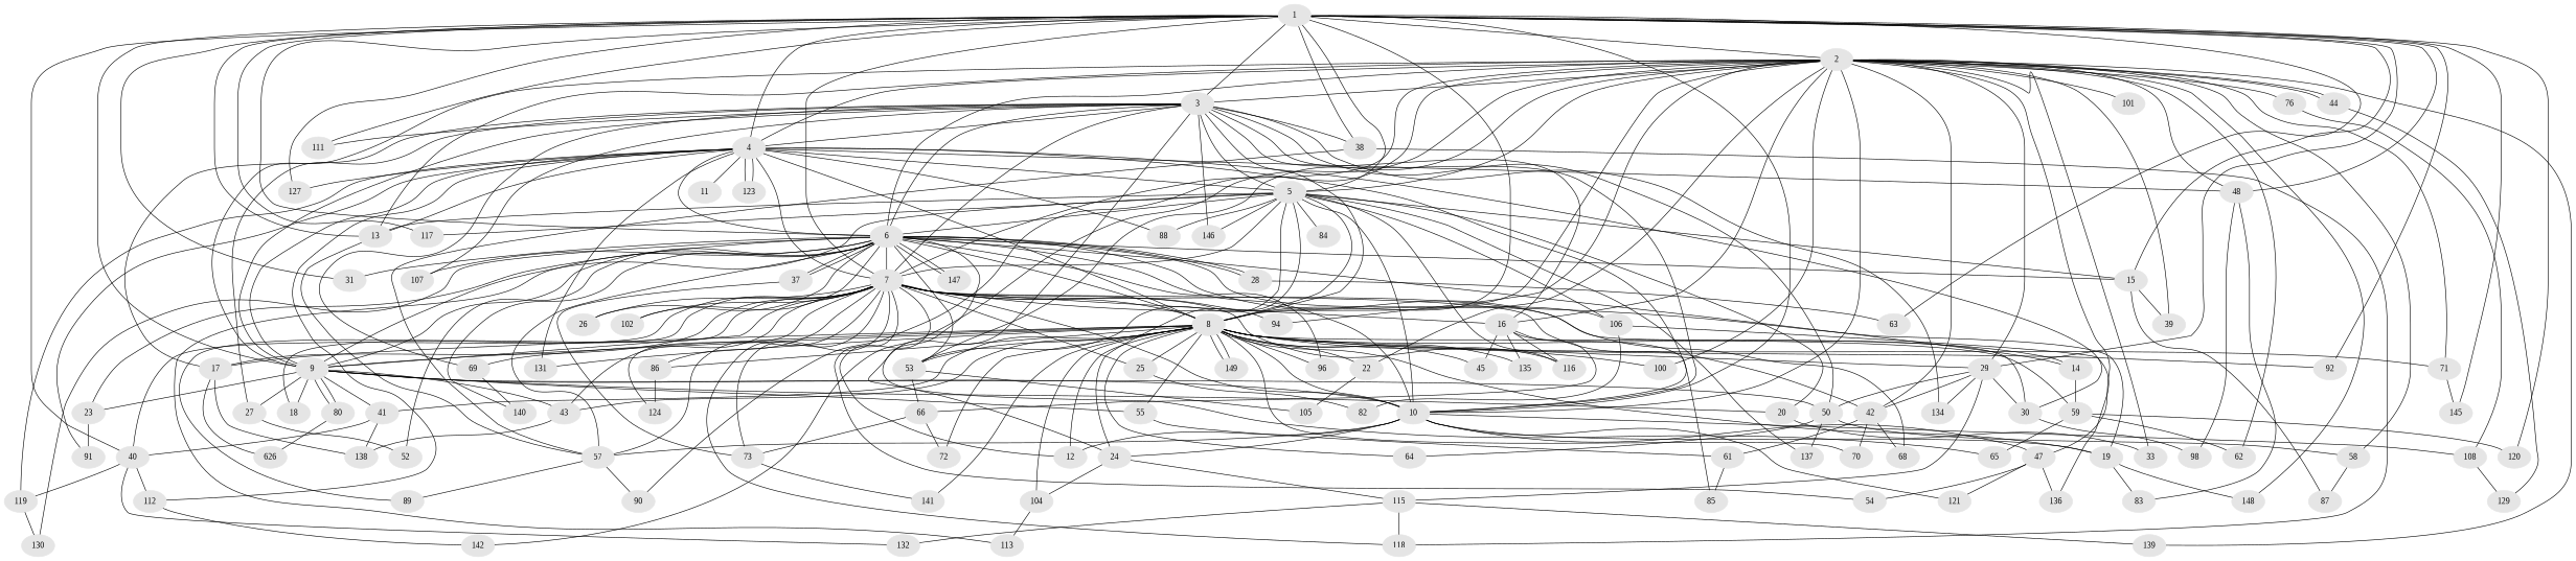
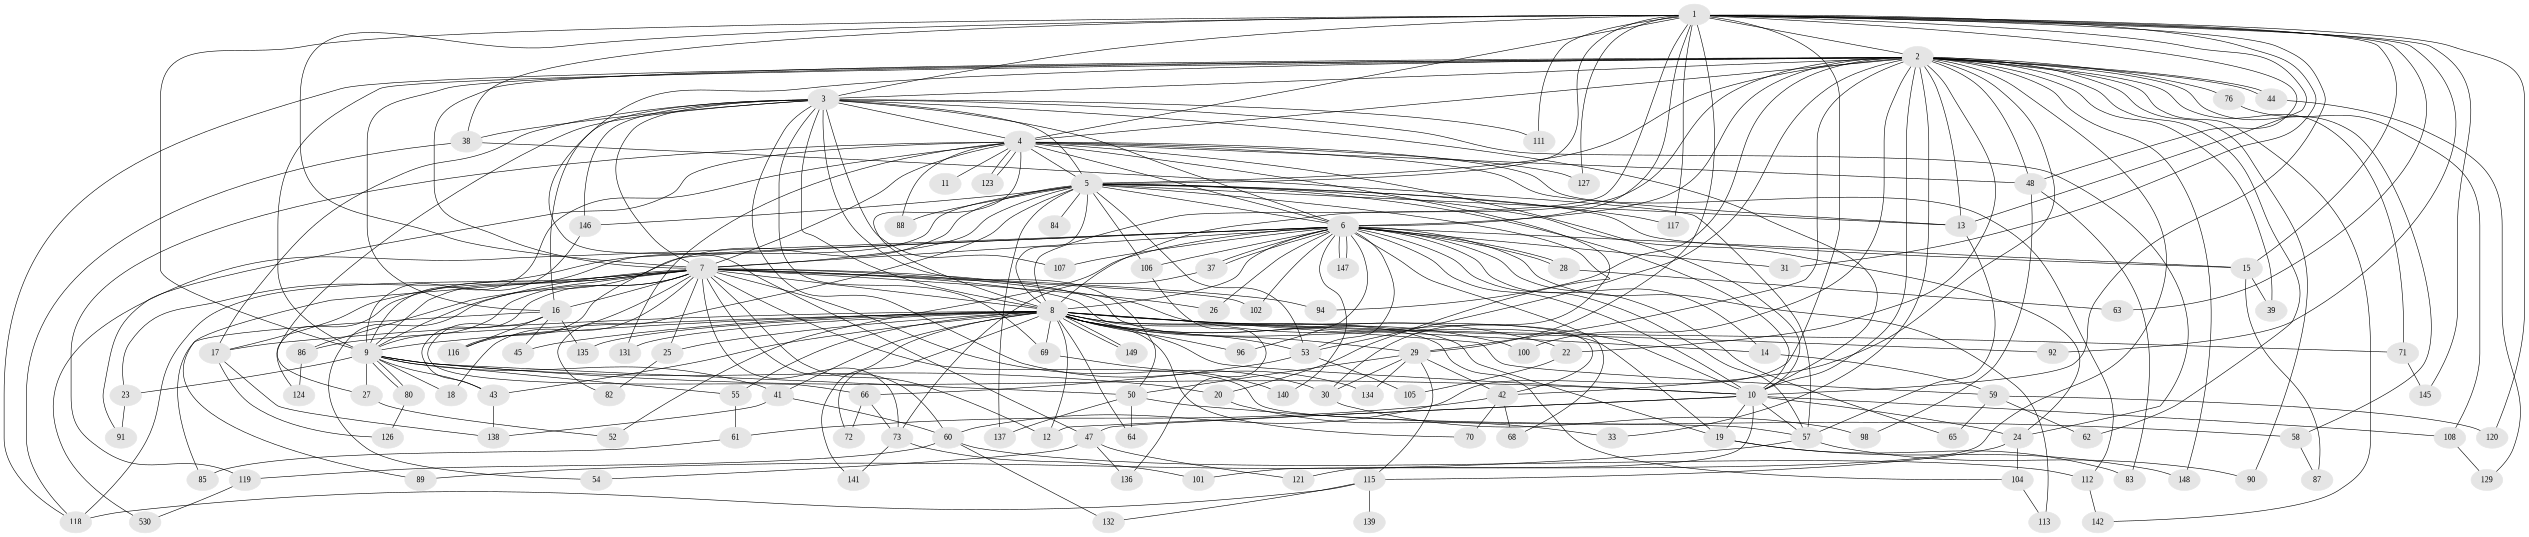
  graph {
    fontname="Liberation Serif"
    node [color=gray90 fontname="Liberation Serif" style=filled]
    edge [fontname="Liberation Serif"]
    1 [super="+49"]
    2 [super="+36"]
    3 [super="+34"]
    4 [super="+81"]
    5 [super="+103"]
    6 [super="+144"]
    7 [super="+31"]
    8 [super="+51"]
    9 [super="+125"]
    10 [super="+67"]
    13 [super="+96"]
    15 [super="+40"]
    29 [super="+74"]
    n14 [label=31]
    38 [super="+128"]
    48 [super="+78"]
-   60 [super="+79" label=40]
+   60 [super="+79"]
    63
    92
    111
    117
    120
    127
    145
    16 [super="+21"]
    22
    33
    39
    42
    44
    47
    58
    62
    71
    76
    90
    94
    100 [super="+114"]
    101
    139
    142
    148
    53 [super="+109"]
    17 [super="+95"]
    24 [super="+32"]
    27
    50 [super="+93"]
    69
    107
    134
    146
    11
    30 [super="+46"]
    88
    91
    112
    119
    123
    131
    84
    20
    82
    106
    137
    116
    14
    23
    26 [super="+132"]
    28
    37
    52
    57 [super="+77"]
    65
    68
    n75 [label=96]
    102
    113
-   130
+   130 [label=530]
    140
    147
    12
    18
    19 [super="+56"]
    25
    43 [super="+97"]
    54
    73 [super="+110"]
    86
    89
    118 [super="+122"]
    124
    41
    45
    55
    59
    64
    70
    72
    104
    135
    141
    149
    80
    108
    121
    87
    115
    83
    98
    n110 [label=132]
    66
    85
    105
    61
    129
    136
-   126 [label=626]
+   126
    138 [super="+143"]
    1 -- 2
    1 -- 3
    1 -- 4
    1 -- 5
    1 -- 6 [weight=2]
    1 -- 7
    1 -- 8
    1 -- 9
    1 -- 10
    1 -- 13
    1 -- 15
    1 -- 29
    1 -- n14
    1 -- 38
    1 -- 48
    1 -- 60
    1 -- 63
    1 -- 92
    1 -- 111
    1 -- 117
    1 -- 120
    1 -- 127
    1 -- 145
    2 -- 3 [weight=2]
    2 -- 4
    2 -- 5
    2 -- 6
    2 -- 7
    2 -- 8
    2 -- 9
    2 -- 10
    2 -- 13
    2 -- 29
    2 -- 48
    2 -- 16
    2 -- 22
    2 -- 33
    2 -- 39
    2 -- 42
    2 -- 44
    2 -- 44
    2 -- 47
    2 -- 58
    2 -- 62
    2 -- 71
    2 -- 76 [weight=2]
    2 -- 90
    2 -- 94
    2 -- 100
    2 -- 101
-   2 -- 139
+   2 -- 118
    2 -- 142
    2 -- 148
    2 -- 53
    3 -- 4
    3 -- 5
    3 -- 6
    3 -- 7
    3 -- 8 [weight=2]
-   3 -- 9
+   146 -- 9
    3 -- 10
    3 -- 38
    3 -- 111
    3 -- 16
    3 -- 17
    3 -- 24
    3 -- 27
    3 -- 50
    3 -- 69
    3 -- 107
    3 -- 134
    3 -- 146
    4 -- 5
    4 -- 6
    4 -- 7
    4 -- 8
    4 -- 9
    4 -- 10
    4 -- 13
    4 -- 48
    4 -- 127
    4 -- 11
    4 -- 30
    4 -- 88
    4 -- 91
    4 -- 112
    4 -- 119
    4 -- 123
    4 -- 123
    4 -- 131
    5 -- 6
    5 -- 7 [weight=2]
    5 -- 8
    5 -- 9
    5 -- 10
    5 -- 13
    5 -- 15
    5 -- 117
    5 -- 53
    5 -- 24
    5 -- 146
    5 -- 88
    5 -- 84
    5 -- 20
-   106 -- 82
+   5 -- 82
    5 -- 106
    5 -- 137
    5 -- 116
    6 -- 7
    6 -- 8
    6 -- 9 [weight=2]
    6 -- 10
    6 -- 15
    6 -- n14
    6 -- 53
    6 -- 107
    6 -- 106
    6 -- 14
    6 -- 23
    6 -- 26
    6 -- 28
    6 -- 28
    6 -- 37
    6 -- 37
    6 -- 52
    6 -- 57
    6 -- 65
    6 -- 68
    6 -- n75
    6 -- 102
    6 -- 113
    6 -- 130
    6 -- 140
    6 -- 147
    6 -- 147
    7 -- 8 [weight=2]
    7 -- 9
    7 -- 10
    7 -- 60
    7 -- 16
    7 -- 42
    7 -- 94
    7 -- 17
    7 -- 30
    7 -- 116
    7 -- 26 [weight=2]
    7 -- 57
    7 -- 102
    7 -- 12
    7 -- 18
    7 -- 19
    7 -- 25
    7 -- 43
    7 -- 54
    7 -- 73
    7 -- 86
    7 -- 89
    7 -- 118
    7 -- 124
    8 -- 9
    8 -- 10
    8 -- 29
    8 -- 92
    8 -- 22
    8 -- 71
    8 -- 100 [weight=2]
    8 -- 53
    8 -- 17
    8 -- 69
    8 -- 131
    8 -- 14
    8 -- n75
    8 -- 12
    8 -- 19
    8 -- 25
    8 -- 43
    8 -- 86
    8 -- 41
    8 -- 45
    8 -- 55
    8 -- 59
    8 -- 64
    8 -- 70
    8 -- 72
    8 -- 104
    8 -- 135
    8 -- 141
    8 -- 149
    8 -- 149
    9 -- 10
    9 -- 27
    9 -- 50
    9 -- 20
    9 -- 23
    9 -- 18
    9 -- 43
    9 -- 41
    9 -- 55
    9 -- 80
    9 -- 80
    10 -- 47
    10 -- 24
    10 -- 57
    10 -- 12
    10 -- 19
    10 -- 108
    10 -- 121
    13 -- 57
    15 -- 39
    15 -- 87
    29 -- 42
    29 -- 50
    29 -- 134
    29 -- 30
    29 -- 115
    38 -- 57
    38 -- 118
    48 -- 83
    48 -- 98
    60 -- 112
    60 -- 119
    60 -- n110
    16 -- 116
    16 -- 45
    16 -- 135
    16 -- 66
    16 -- 85
    22 -- 105
    42 -- 68
    42 -- 70
    42 -- 61
    44 -- 129
    47 -- 54
    47 -- 121
    47 -- 136
    58 -- 87
    71 -- 145
    76 -- 108
    53 -- 66
    53 -- 105
    17 -- 126
    17 -- 138
    24 -- 104
    24 -- 115
    27 -- 52
    50 -- 58
    50 -- 137
    50 -- 64
    69 -- 140
    30 -- 98
    112 -- 142
    119 -- 130
    20 -- 33
    106 -- 136
    14 -- 59
    23 -- 91
    28 -- 63
    37 -- 73
    57 -- 90
    57 -- 89
    19 -- 148
    19 -- 83
    25 -- 82
    43 -- 138
+   73 -- 101
    73 -- 141
    86 -- 124
    41 -- 60
    41 -- 138
    55 -- 61
    59 -- 120
    59 -- 62
    59 -- 65
    104 -- 113
    80 -- 126
    108 -- 129
    115 -- 139
    115 -- 118
    115 -- n110
    66 -- 73
    66 -- 72
    61 -- 85
  }
